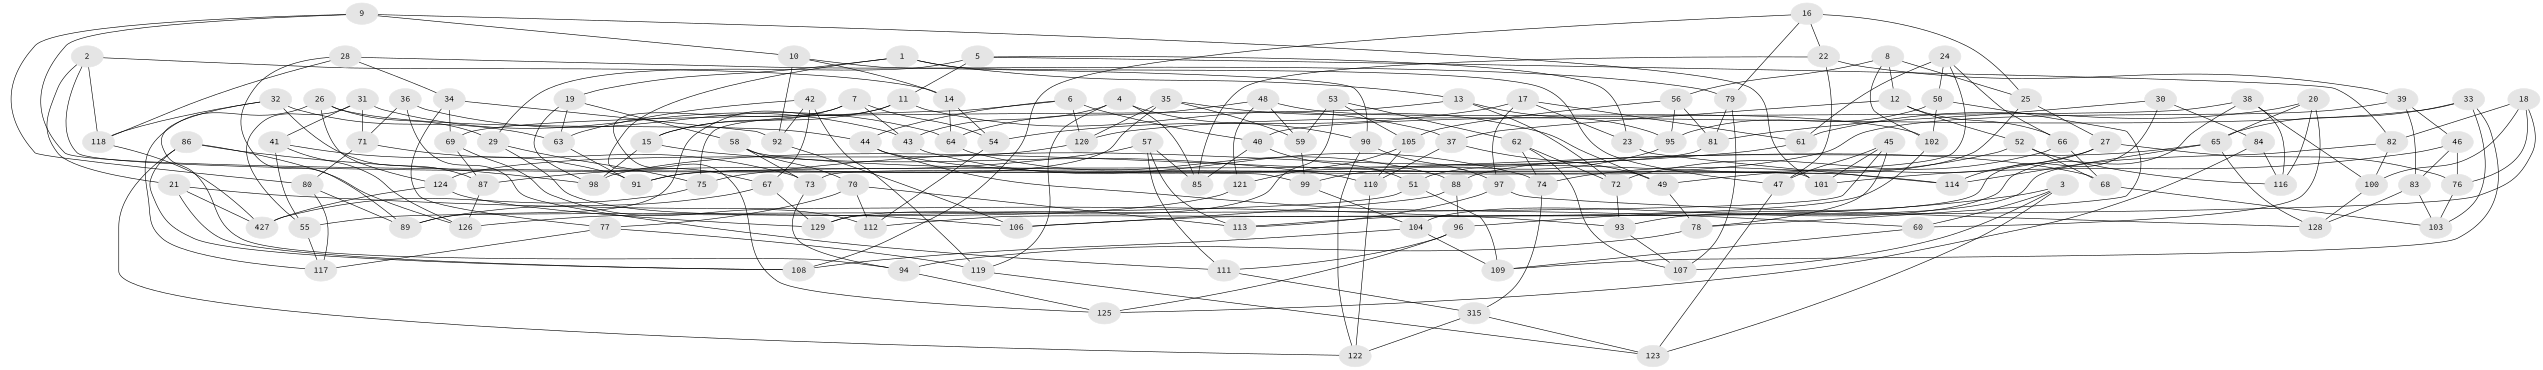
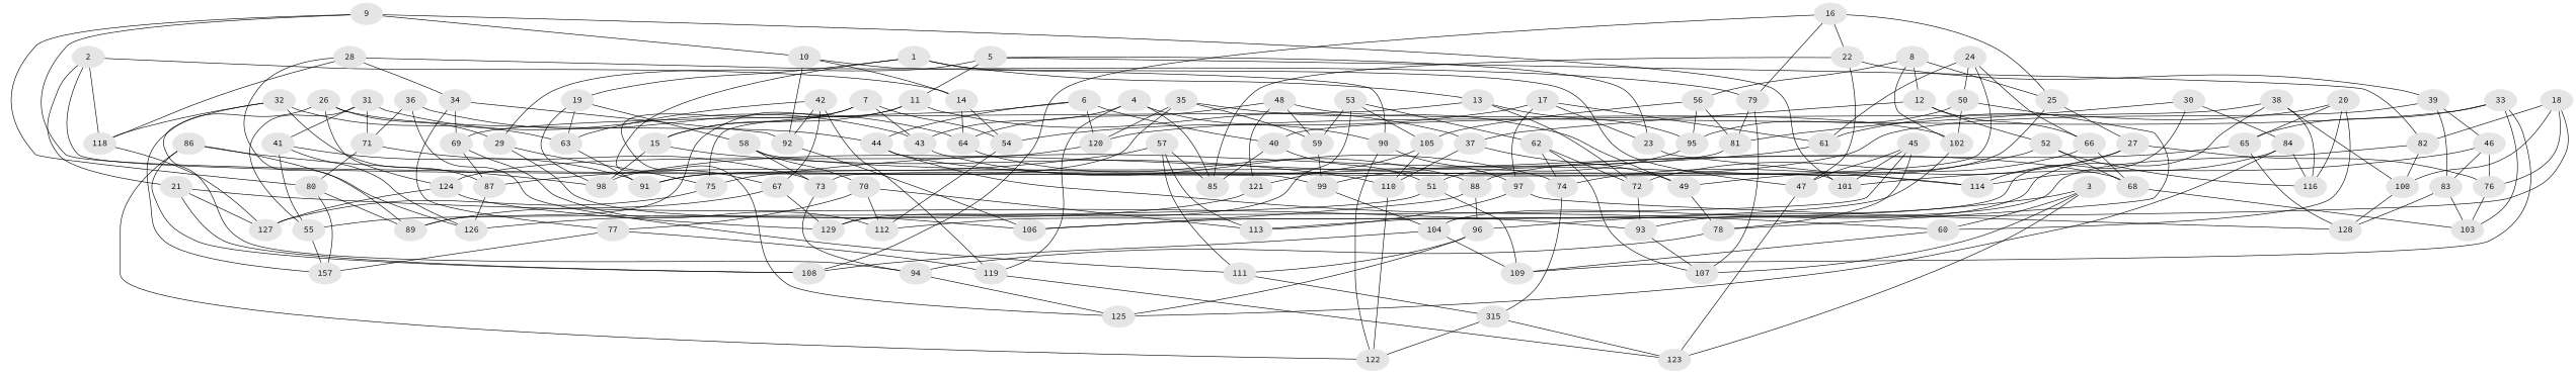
  graph {
    fontname="Source Code Pro"
    node [color=gray90 fontname="Source Code Pro" style=filled]
    edge [fontname="Source Code Pro"]
    1
    13
    19
    47
    67
    69
    72
    95
    98
    58
    63
    123
    89
    129
    2
    14
    21
    101
    118
    54
    64
    108
    93
-   127 [label=427]
+   127
    3
    60
    96
    107
    109
    125
    111
    4
    43
    85
    90
    119
    74
    97
    122
    5
    11
    23
    29
    82
    15
    37
    114
    75
    106
    100
    6
    40
    44
    120
    51
    68
    124
    7
    110
    112
    8
    12
    25
    56
    102
    52
    66
    27
    81
    105
    9
    10
    80
    99
    92
-   117
+   117 [label=157]
    104
    49
    116
    87
    88
    16
    22
    79
    39
    17
    61
    113
    128
    18
    76
    103
    73
    70
    91
    20
    65
    46
    83
    30
    84
    24
    50
    78
    94
    55
    26
    28
    34
    77
    31
    41
    71
    126
    32
    33
    35
    59
    36
    n120 [label=315]
    121
    38
    42
    45
    48
    53
    62
    57
    86
    1 -- 13
    1 -- 19
    1 -- 47
    1 -- 67
    13 -- 69
    13 -- 72
    13 -- 95
    19 -- 98
    19 -- 58
    19 -- 63
    47 -- 123
    67 -- 89
    67 -- 129
    69 -- 112
    69 -- 87
    72 -- 93
    95 -- 99
    58 -- 114
    58 -- 73
    58 -- 70
    63 -- 91
    2 -- 14
    2 -- 21
    2 -- 101
    2 -- 118
    14 -- 54
    14 -- 64
    21 -- 108
    21 -- 93
    21 -- 127
    118 -- 127
    54 -- 112
    64 -- 88
    93 -- 107
    3 -- 123
    3 -- 60
    3 -- 96
    3 -- 107
    60 -- 109
    96 -- 125
    96 -- 111
    111 -- n120
    4 -- 43
    4 -- 85
    4 -- 90
    4 -- 119
    43 -- 74
    90 -- 97
    90 -- 122
    119 -- 123
    74 -- n120
    97 -- 113
    97 -- 128
    5 -- 11
    5 -- 23
    5 -- 29
    5 -- 82
    11 -- 89
    11 -- 15
    11 -- 37
    23 -- 114
    29 -- 75
    29 -- 106
    82 -- 93
    82 -- 100
    15 -- 98
    15 -- 110
    37 -- 110
    37 -- 49
    75 -- 127
    100 -- 128
    6 -- 75
    6 -- 40
    6 -- 44
    6 -- 120
    40 -- 85
    40 -- 51
    44 -- 60
    44 -- 68
    120 -- 124
    51 -- 109
    51 -- 55
    68 -- 103
    124 -- 129
    124 -- 127
    7 -- 54
    7 -- 125
    7 -- 43
    7 -- 15
    110 -- 122
    8 -- 12
    8 -- 25
    8 -- 56
    8 -- 102
    12 -- 37
    12 -- 52
    12 -- 66
    25 -- 51
    25 -- 27
    56 -- 95
    56 -- 81
    56 -- 105
    102 -- 112
    52 -- 74
    52 -- 68
    52 -- 116
    66 -- 72
    66 -- 68
    27 -- 114
    27 -- 49
    27 -- 76
    81 -- 91
    105 -- 110
    105 -- 121
    9 -- 101
    9 -- 10
    9 -- 80
    9 -- 99
    10 -- 14
    10 -- 90
    10 -- 92
    80 -- 89
    80 -- 117
    99 -- 104
    92 -- 106
    104 -- 108
    104 -- 109
    49 -- 78
    87 -- 126
    88 -- 96
    88 -- 106
    16 -- 108
    16 -- 25
    16 -- 22
    16 -- 79
    22 -- 47
    22 -- 85
    22 -- 39
    79 -- 107
    79 -- 81
    39 -- 98
    39 -- 46
    39 -- 83
    17 -- 54
    17 -- 97
    17 -- 23
    17 -- 61
    61 -- 75
    18 -- 82
    18 -- 106
    18 -- 100
    18 -- 76
    76 -- 103
    73 -- 94
    70 -- 112
    70 -- 113
    70 -- 77
    20 -- 60
    20 -- 116
    20 -- 61
    20 -- 65
    65 -- 88
    65 -- 128
    46 -- 101
    46 -- 76
    46 -- 83
    83 -- 128
    83 -- 103
    30 -- 81
    30 -- 113
    30 -- 84
    84 -- 125
-   65 -- 114
+   84 -- 114
    84 -- 116
    24 -- 66
    24 -- 61
    24 -- 73
    24 -- 50
    50 -- 95
    50 -- 102
    50 -- 78
    78 -- 94
    94 -- 125
    55 -- 117
    26 -- 29
    26 -- 44
    26 -- 124
    26 -- 117
    28 -- 89
    28 -- 118
    28 -- 79
    28 -- 34
    34 -- 69
    34 -- 92
    34 -- 77
    77 -- 119
    77 -- 117
    31 -- 43
    31 -- 55
    31 -- 41
    31 -- 71
    41 -- 91
    41 -- 55
    41 -- 126
    71 -- 80
    71 -- 73
    32 -- 63
    32 -- 118
    32 -- 87
    32 -- 94
    33 -- 109
    33 -- 120
    33 -- 103
    33 -- 65
    35 -- 120
    35 -- 49
    35 -- 91
    35 -- 59
    59 -- 99
    36 -- 64
    36 -- 111
    36 -- 71
    n120 -- 123
    n120 -- 122
    121 -- 126
    38 -- 100
    38 -- 40
    38 -- 104
    38 -- 116
    42 -- 67
    42 -- 63
    42 -- 119
    42 -- 92
    45 -- 47
    45 -- 129
    45 -- 101
    45 -- 78
    48 -- 64
    48 -- 102
    48 -- 59
    48 -- 121
    53 -- 129
    53 -- 105
    53 -- 59
    53 -- 62
    62 -- 72
    62 -- 107
    62 -- 74
    57 -- 111
    57 -- 85
    57 -- 87
    57 -- 113
    86 -- 98
    86 -- 108
    86 -- 122
    86 -- 126
  }
